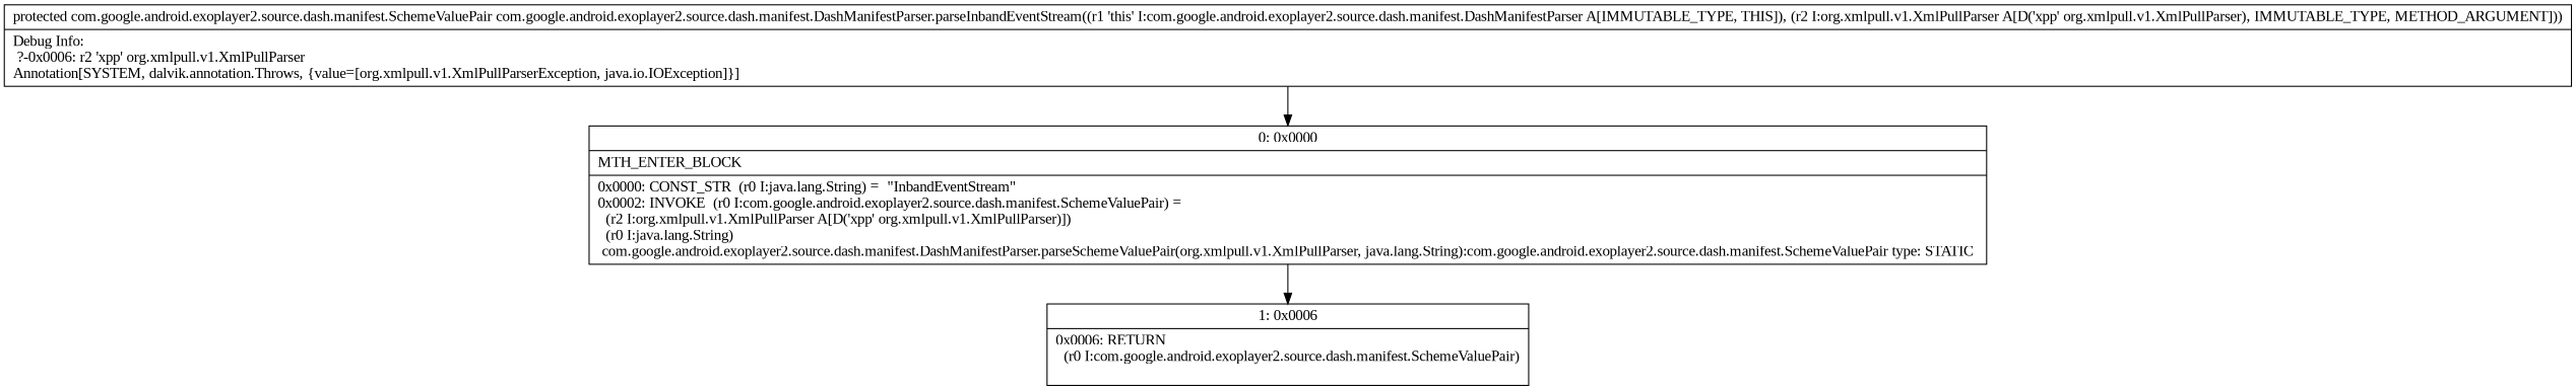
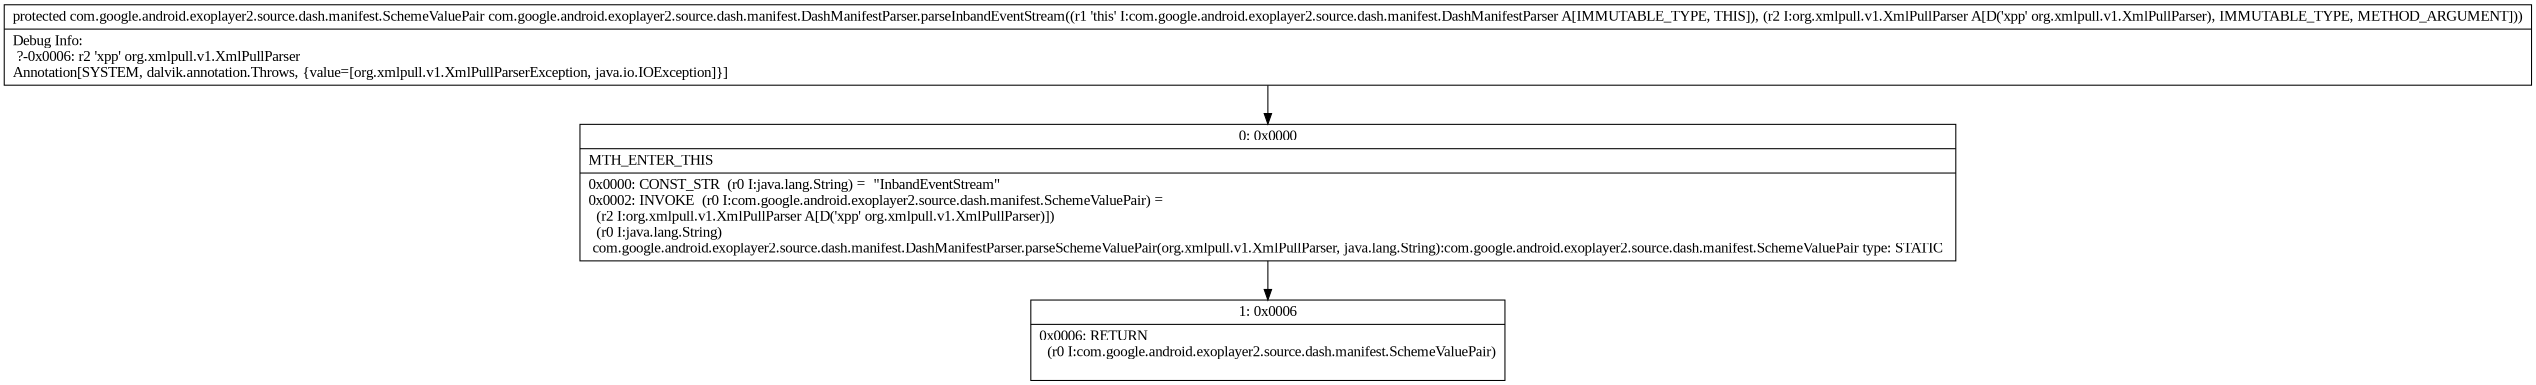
  digraph {
    fontname="Liberation Serif"
    node [shape=record fontname="Liberation Serif"]
    edge [fontname="Liberation Serif"]
-   n1 [label="{0\:\ 0x0000|MTH_ENTER_BLOCK\l|0x0000: CONST_STR  (r0 I:java.lang.String) =  \"InbandEventStream\" \l0x0002: INVOKE  (r0 I:com.google.android.exoplayer2.source.dash.manifest.SchemeValuePair) = \l  (r2 I:org.xmlpull.v1.XmlPullParser A[D('xpp' org.xmlpull.v1.XmlPullParser)])\l  (r0 I:java.lang.String)\l com.google.android.exoplayer2.source.dash.manifest.DashManifestParser.parseSchemeValuePair(org.xmlpull.v1.XmlPullParser, java.lang.String):com.google.android.exoplayer2.source.dash.manifest.SchemeValuePair type: STATIC \l}"]
+   n1 [label="{0\:\ 0x0000|MTH_ENTER_THIS\l|0x0000: CONST_STR  (r0 I:java.lang.String) =  \"InbandEventStream\" \l0x0002: INVOKE  (r0 I:com.google.android.exoplayer2.source.dash.manifest.SchemeValuePair) = \l  (r2 I:org.xmlpull.v1.XmlPullParser A[D('xpp' org.xmlpull.v1.XmlPullParser)])\l  (r0 I:java.lang.String)\l com.google.android.exoplayer2.source.dash.manifest.DashManifestParser.parseSchemeValuePair(org.xmlpull.v1.XmlPullParser, java.lang.String):com.google.android.exoplayer2.source.dash.manifest.SchemeValuePair type: STATIC \l}"]
    n2 [label="{1\:\ 0x0006|0x0006: RETURN  \l  (r0 I:com.google.android.exoplayer2.source.dash.manifest.SchemeValuePair)\l \l}"]
    n3 [label="{protected com.google.android.exoplayer2.source.dash.manifest.SchemeValuePair com.google.android.exoplayer2.source.dash.manifest.DashManifestParser.parseInbandEventStream((r1 'this' I:com.google.android.exoplayer2.source.dash.manifest.DashManifestParser A[IMMUTABLE_TYPE, THIS]), (r2 I:org.xmlpull.v1.XmlPullParser A[D('xpp' org.xmlpull.v1.XmlPullParser), IMMUTABLE_TYPE, METHOD_ARGUMENT]))  | Debug Info:\l  ?\-0x0006: r2 'xpp' org.xmlpull.v1.XmlPullParser\lAnnotation[SYSTEM, dalvik.annotation.Throws, \{value=[org.xmlpull.v1.XmlPullParserException, java.io.IOException]\}]\l}"]
    n1 -> n2
    n3 -> n1
  }
